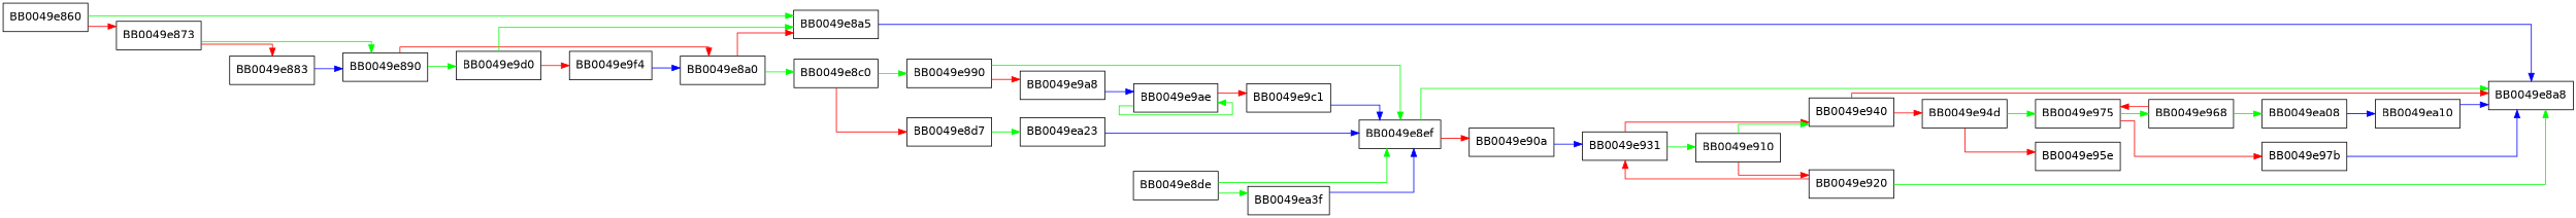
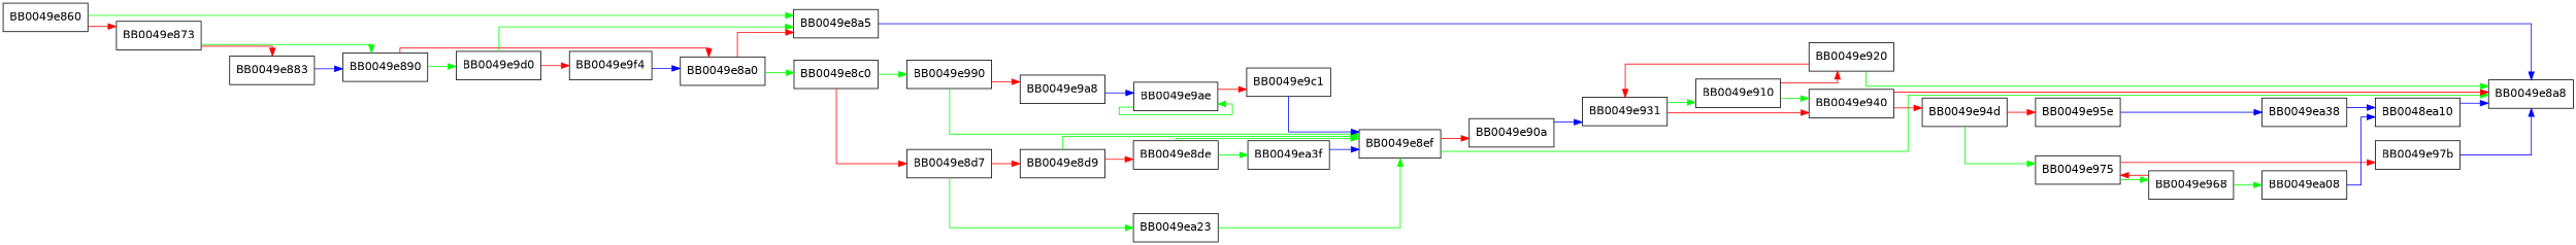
  digraph {
    fontname="DejaVu Sans"
    rankdir=LR
    splines=ortho
    node [fontname="DejaVu Sans" shape=box]
    edge [color=green fontname="DejaVu Sans"]
    BB0049e860
    BB0049e8a5
    BB0049e873
    BB0049e8a8
    BB0049e890
    BB0049e883
    BB0049e9d0
    BB0049e8a0
    BB0049e9f4
    BB0049e8c0
    BB0049e990
    n12 [label=BB0049e8d7]
    BB0049e8ef
    BB0049e9a8
    BB0049ea23
+   BB0049e8d9
    BB0049e90a
    BB0049e9ae
    BB0049e8de
    BB0049ea3f
    BB0049e931
    BB0049e910
    BB0049e940
    BB0049e920
    BB0049e94d
    BB0049e975
    BB0049e95e
    BB0049e968
    BB0049e97b
+   BB0049ea38
    BB0049ea08
-   BB0049ea10
+   BB0049ea10 [label=BB0048ea10]
    BB0049e9c1
    BB0049e860 -> BB0049e8a5
    BB0049e860 -> BB0049e873 [color=red]
    BB0049e8a5 -> BB0049e8a8 [color=blue]
    BB0049e873 -> BB0049e890
    BB0049e873 -> BB0049e883 [color=red]
    BB0049e890 -> BB0049e9d0
    BB0049e890 -> BB0049e8a0 [color=red]
    BB0049e883 -> BB0049e890 [color=blue]
    BB0049e9d0 -> BB0049e8a5
    BB0049e9d0 -> BB0049e9f4 [color=red]
    BB0049e8a0 -> BB0049e8a5 [color=red]
    BB0049e8a0 -> BB0049e8c0
    BB0049e9f4 -> BB0049e8a0 [color=blue]
    BB0049e8c0 -> BB0049e990
    BB0049e8c0 -> n12 [color=red]
    BB0049e990 -> BB0049e8ef
    BB0049e990 -> BB0049e9a8 [color=red]
    n12 -> BB0049ea23
+   n12 -> BB0049e8d9 [color=red]
    BB0049e8ef -> BB0049e8a8
    BB0049e8ef -> BB0049e90a [color=red]
    BB0049e9a8 -> BB0049e9ae [color=blue]
-   BB0049ea23 -> BB0049e8ef [color=blue]
+   BB0049ea23 -> BB0049e8ef
+   BB0049e8d9 -> BB0049e8ef
+   BB0049e8d9 -> BB0049e8de [color=red]
    BB0049e90a -> BB0049e931 [color=blue]
    BB0049e9ae -> BB0049e9ae
    BB0049e9ae -> BB0049e9c1 [color=red]
    BB0049e8de -> BB0049e8ef
    BB0049e8de -> BB0049ea3f
    BB0049ea3f -> BB0049e8ef [color=blue]
    BB0049e931 -> BB0049e910
    BB0049e931 -> BB0049e940 [color=red]
    BB0049e910 -> BB0049e940
    BB0049e910 -> BB0049e920 [color=red]
    BB0049e940 -> BB0049e8a8 [color=red]
    BB0049e940 -> BB0049e94d [color=red]
    BB0049e920 -> BB0049e8a8
    BB0049e920 -> BB0049e931 [color=red]
    BB0049e94d -> BB0049e975
    BB0049e94d -> BB0049e95e [color=red]
    BB0049e975 -> BB0049e968
    BB0049e975 -> BB0049e97b [color=red]
+   BB0049e95e -> BB0049ea38 [color=blue]
    BB0049e968 -> BB0049e975 [color=red]
    BB0049e968 -> BB0049ea08
    BB0049e97b -> BB0049e8a8 [color=blue]
+   BB0049ea38 -> BB0049ea10 [color=blue]
    BB0049ea08 -> BB0049ea10 [color=blue]
    BB0049ea10 -> BB0049e8a8 [color=blue]
    BB0049e9c1 -> BB0049e8ef [color=blue]
  }
